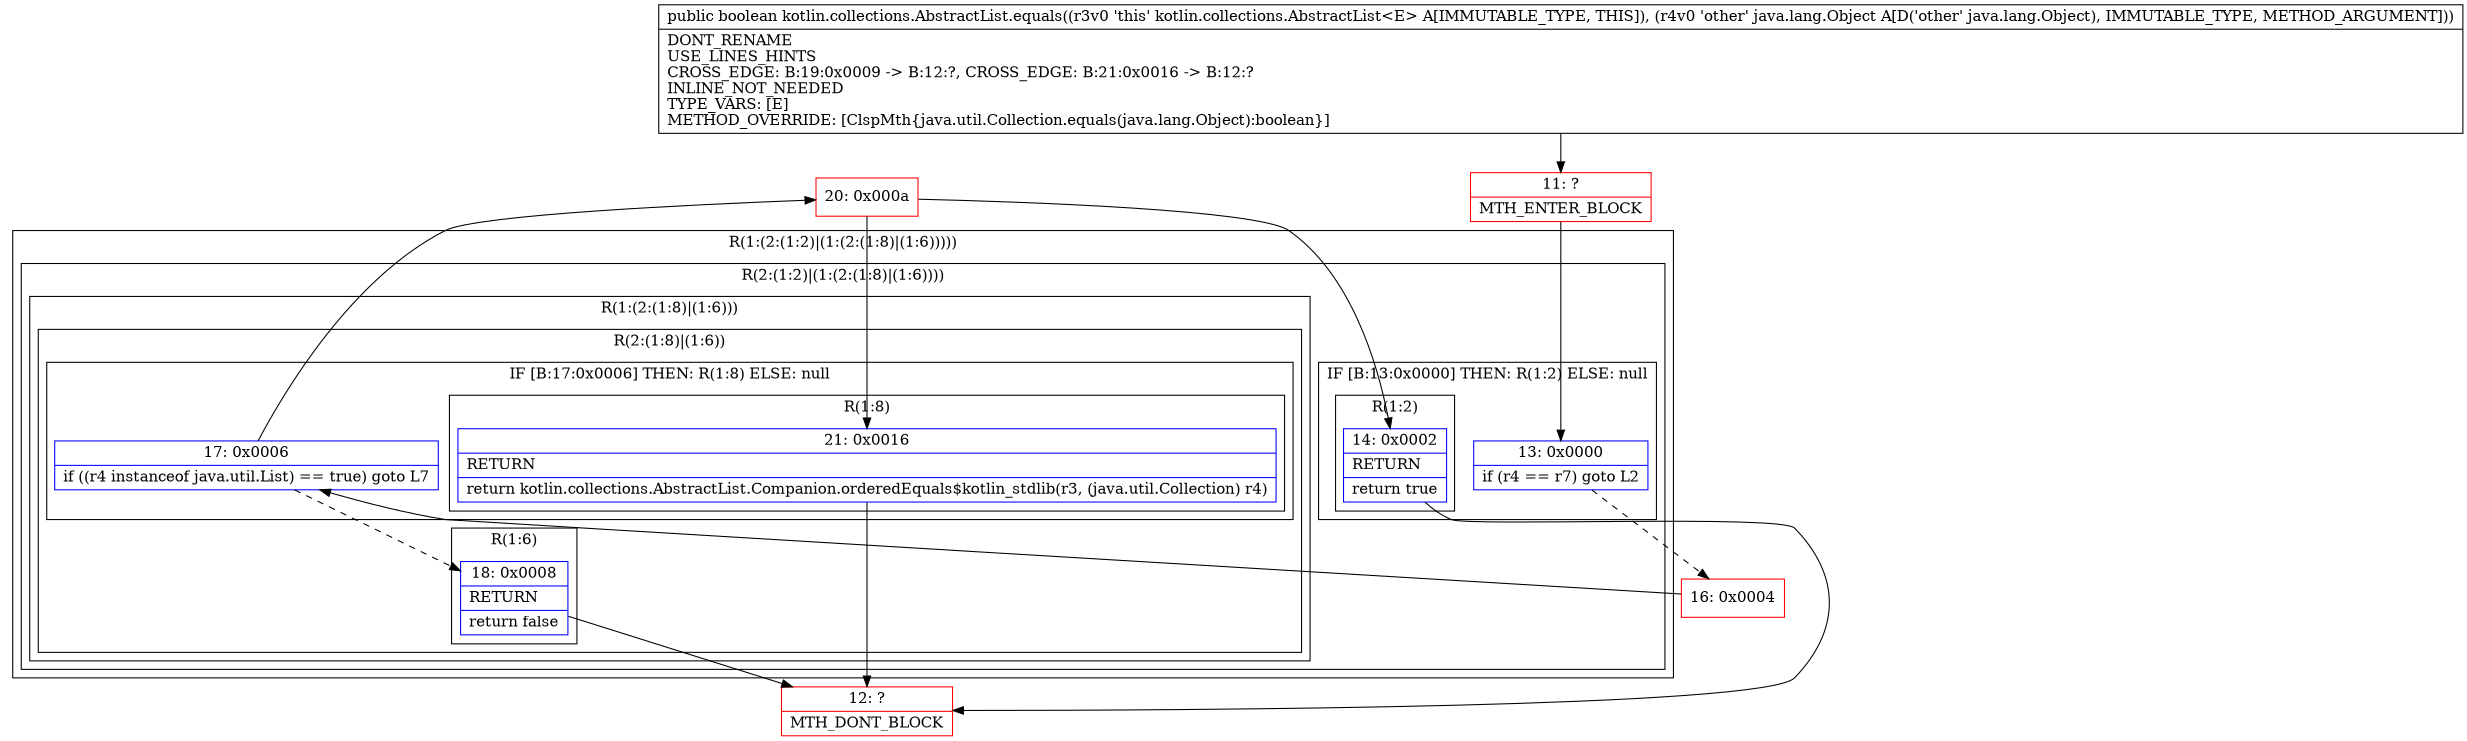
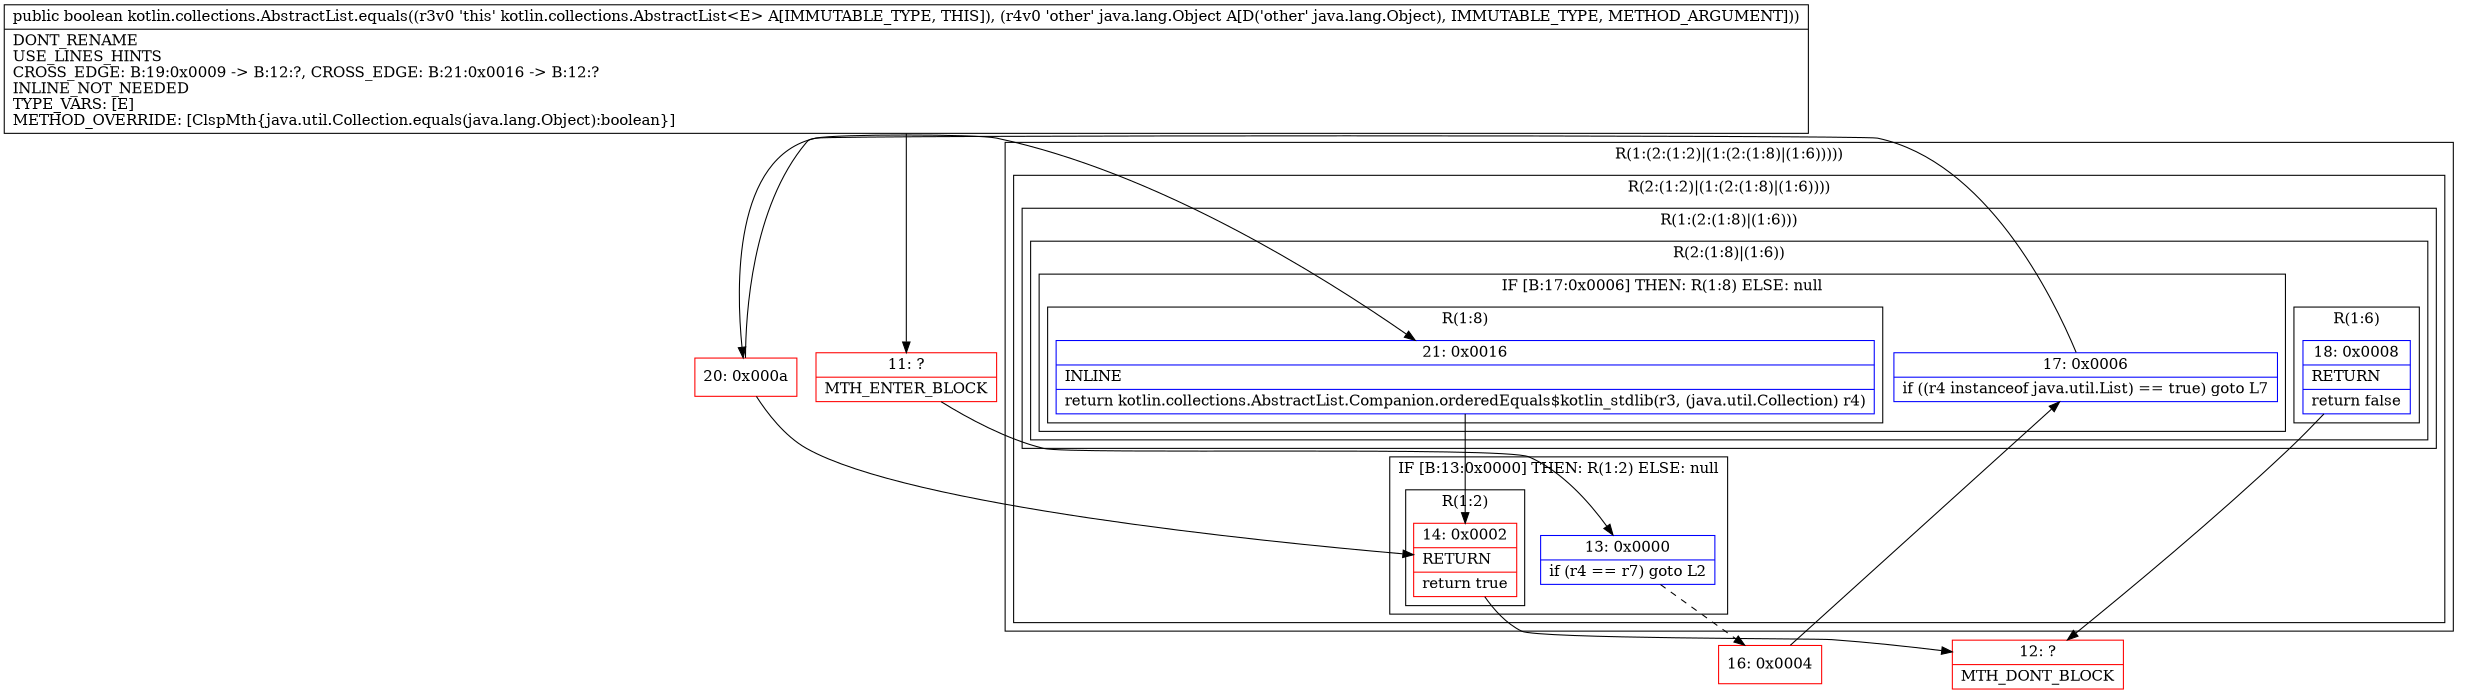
  digraph {
    node [color=blue shape=record]
-   n1 [label="{14\:\ 0x0002|RETURN\l|return true\l}"]
+   n1 [color=red label="{14\:\ 0x0002|RETURN\l|return true\l}"]
    n2 [label="{13\:\ 0x0000|if (r4 == r7) goto L2\l}"]
-   n3 [label="{21\:\ 0x0016|RETURN\l|return kotlin.collections.AbstractList.Companion.orderedEquals$kotlin_stdlib(r3, (java.util.Collection) r4)\l}"]
+   n3 [label="{21\:\ 0x0016|INLINE\l|return kotlin.collections.AbstractList.Companion.orderedEquals$kotlin_stdlib(r3, (java.util.Collection) r4)\l}"]
    n4 [label="{17\:\ 0x0006|if ((r4 instanceof java.util.List) == true) goto L7\l}"]
    n5 [label="{18\:\ 0x0008|RETURN\l|return false\l}"]
    n6 [color=red label="{12\:\ ?|MTH_DONT_BLOCK\l}"]
    n7 [color=red label="{16\:\ 0x0004}"]
    n8 [color=red label="{20\:\ 0x000a}"]
    n9 [color=red label="{11\:\ ?|MTH_ENTER_BLOCK\l}"]
    n10 [label="{public boolean kotlin.collections.AbstractList.equals((r3v0 'this' kotlin.collections.AbstractList\<E\> A[IMMUTABLE_TYPE, THIS]), (r4v0 'other' java.lang.Object A[D('other' java.lang.Object), IMMUTABLE_TYPE, METHOD_ARGUMENT]))  | DONT_RENAME\lUSE_LINES_HINTS\lCROSS_EDGE: B:19:0x0009 \-\> B:12:?, CROSS_EDGE: B:21:0x0016 \-\> B:12:?\lINLINE_NOT_NEEDED\lTYPE_VARS: [E]\lMETHOD_OVERRIDE: [ClspMth\{java.util.Collection.equals(java.lang.Object):boolean\}]\l}" color=""]
    subgraph cluster_1 {
      label="R(1:(2:(1:2)|(1:(2:(1:8)|(1:6)))))"
      subgraph cluster_2 {
        label="R(2:(1:2)|(1:(2:(1:8)|(1:6))))"
        subgraph cluster_3 {
          label="IF [B:13:0x0000] THEN: R(1:2) ELSE: null"
          n2
          subgraph cluster_4 {
            label="R(1:2)"
            n1
          }
        }
        subgraph cluster_5 {
          label="R(1:(2:(1:8)|(1:6)))"
          subgraph cluster_6 {
            label="R(2:(1:8)|(1:6))"
            subgraph cluster_7 {
              label="IF [B:17:0x0006] THEN: R(1:8) ELSE: null"
              n4
              subgraph cluster_8 {
                label="R(1:8)"
                n3
              }
            }
            subgraph cluster_9 {
              label="R(1:6)"
              n5
            }
          }
        }
      }
    }
    n1 -> n6
    n2 -> n7 [style=dashed]
-   n3 -> n6
-   n4 -> n5 [style=dashed]
+   n3 -> n1
    n4 -> n8
    n5 -> n6
    n7 -> n4
    n8 -> n1
    n8 -> n3
    n9 -> n2
    n10 -> n9
  }
